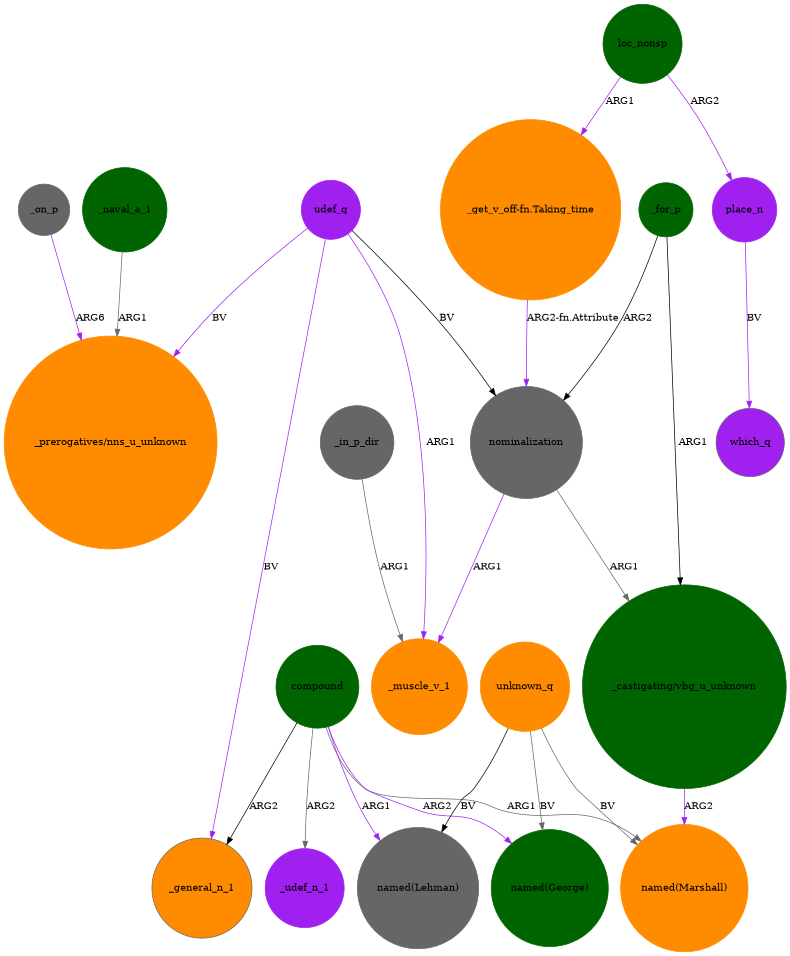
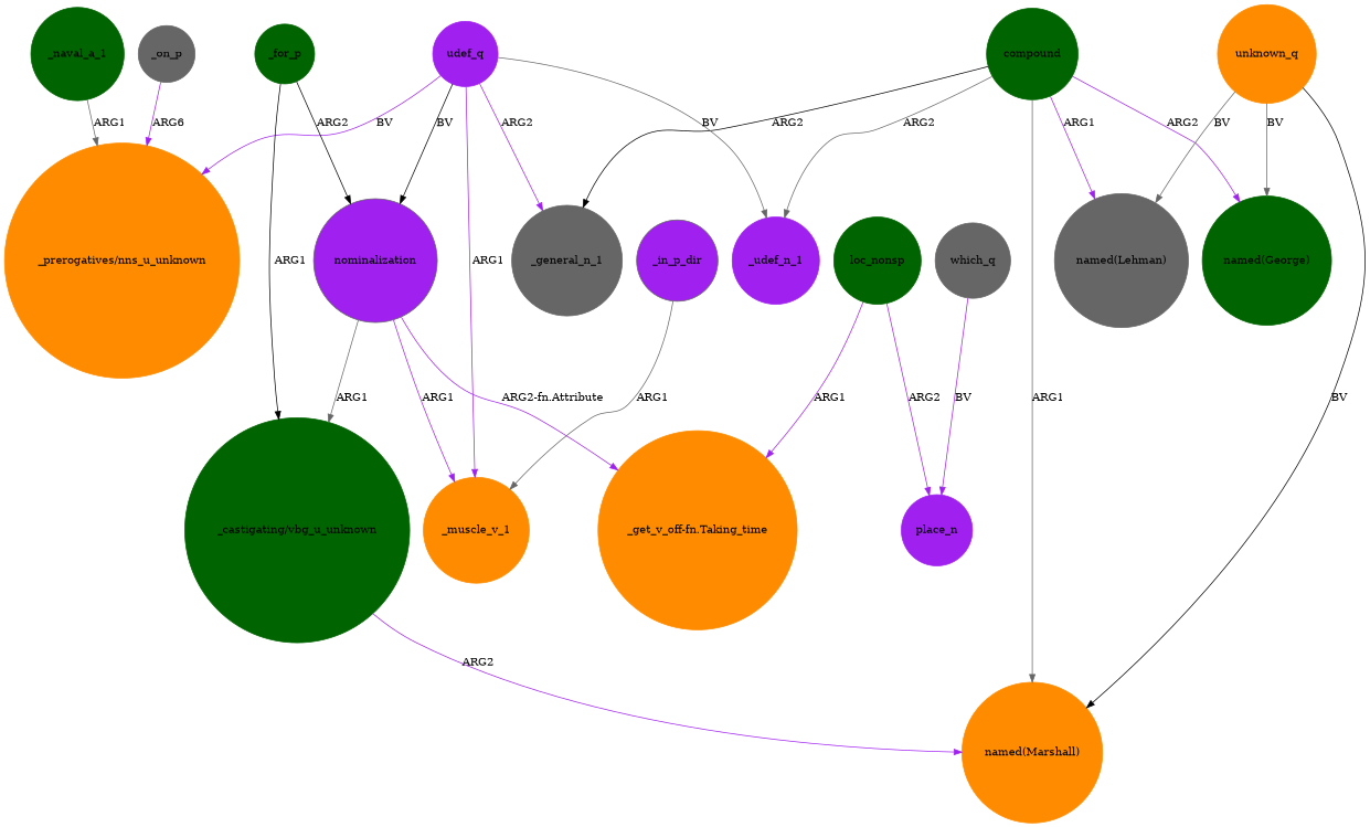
  digraph {
    node [color=darkgreen shape=circle style=filled]
    edge [color=purple]
    "_prerogatives/nns_u_unknown" [color=darkorange]
    _naval_a_1
    n3 [color=purple label=_udef_n_1]
    compound
    "named(Marshall)" [color=darkorange]
-   _general_n_1 [color=gray40 fillcolor=darkorange]
+   _general_n_1 [color=gray40]
    "named(Lehman)" [color=gray40]
    "named(George)"
    "_castigating/vbg_u_unknown"
    "_get_v_off-fn.Taking_time" [color=darkorange]
    loc_nonsp
    place_n [color=purple]
-   nominalization [color=gray40]
+   nominalization [color=gray40 fillcolor=purple]
    _muscle_v_1 [color=darkorange]
    _on_p [color=gray40]
    udef_q [color=purple]
    n17 [color=darkorange label=unknown_q]
-   which_q [color=gray40 fillcolor=purple]
+   which_q [color=gray40]
    _for_p
-   _in_p_dir [color=gray40]
+   _in_p_dir [color=gray40 fillcolor=purple]
    _naval_a_1 -> "_prerogatives/nns_u_unknown" [color=gray40 label=ARG1]
    compound -> n3 [color=gray40 label=ARG2]
    compound -> "named(Marshall)" [color=gray40 label=ARG1]
    compound -> _general_n_1 [color=black label=ARG2]
    compound -> "named(Lehman)" [label=ARG1]
    compound -> "named(George)" [label=ARG2]
    "_castigating/vbg_u_unknown" -> "named(Marshall)" [label=ARG2]
-   "_get_v_off-fn.Taking_time" -> nominalization [label="ARG2-fn.Attribute"]
+   nominalization -> "_get_v_off-fn.Taking_time" [label="ARG2-fn.Attribute"]
    loc_nonsp -> "_get_v_off-fn.Taking_time" [label=ARG1]
    loc_nonsp -> place_n [label=ARG2]
    nominalization -> "_castigating/vbg_u_unknown" [color=gray40 label=ARG1]
    nominalization -> _muscle_v_1 [label=ARG1]
    _on_p -> "_prerogatives/nns_u_unknown" [label=ARG6]
    udef_q -> "_prerogatives/nns_u_unknown" [label=BV]
-   udef_q -> _general_n_1 [label=BV]
+   udef_q -> n3 [color=gray40 label=BV]
+   udef_q -> _general_n_1 [label=ARG2]
    udef_q -> nominalization [color=black label=BV]
    udef_q -> _muscle_v_1 [label=ARG1]
-   n17 -> "named(Marshall)" [color=gray40 label=BV]
-   n17 -> "named(Lehman)" [color=black label=BV]
+   n17 -> "named(Marshall)" [color=black label=BV]
+   n17 -> "named(Lehman)" [color=gray40 label=BV]
    n17 -> "named(George)" [color=gray40 label=BV]
-   place_n -> which_q [label=BV]
+   which_q -> place_n [label=BV]
    _for_p -> "_castigating/vbg_u_unknown" [color=black label=ARG1]
    _for_p -> nominalization [color=black label=ARG2]
    _in_p_dir -> _muscle_v_1 [color=gray40 label=ARG1]
  }
